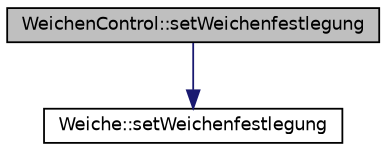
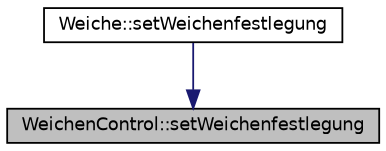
  digraph {
    rankdir=TB
    node [color=black fontname=Helvetica fontsize=10 shape=record style=filled]
    n1 [fillcolor=grey75 fontcolor=black height=0.2 label="WeichenControl::setWeichenfestlegung" width=0.4]
    n2 [fillcolor=white height=0.2 label="Weiche::setWeichenfestlegung" width=0.4]
-   n1 -> n2 [color=midnightblue fontname=Helvetica fontsize=10 labelfontname=Helvetica labelfontsize=10 style=solid]
+   n2 -> n1 [color=midnightblue fontname=Helvetica fontsize=10 labelfontname=Helvetica labelfontsize=10 style=solid]
  }
